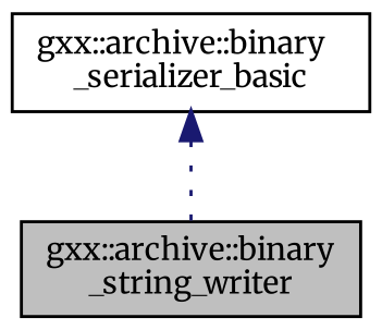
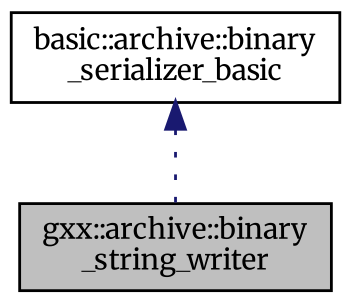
  digraph {
    fontname=Merriweather
    node [color=black fontname=Merriweather fontsize=10 shape=record style=filled]
    n1 [fillcolor=grey75 fontcolor=black height=0.2 label="gxx::archive::binary\l_string_writer" width=0.4]
-   n2 [fillcolor=white height=0.2 label="gxx::archive::binary\l_serializer_basic" width=0.4]
+   n2 [fillcolor=white height=0.2 label="basic::archive::binary\l_serializer_basic" width=0.4]
    n2 -> n1 [color=midnightblue dir=back fontname=Merriweather fontsize=10 labelfontname=Helvetica labelfontsize=10 style=dotted]
  }
